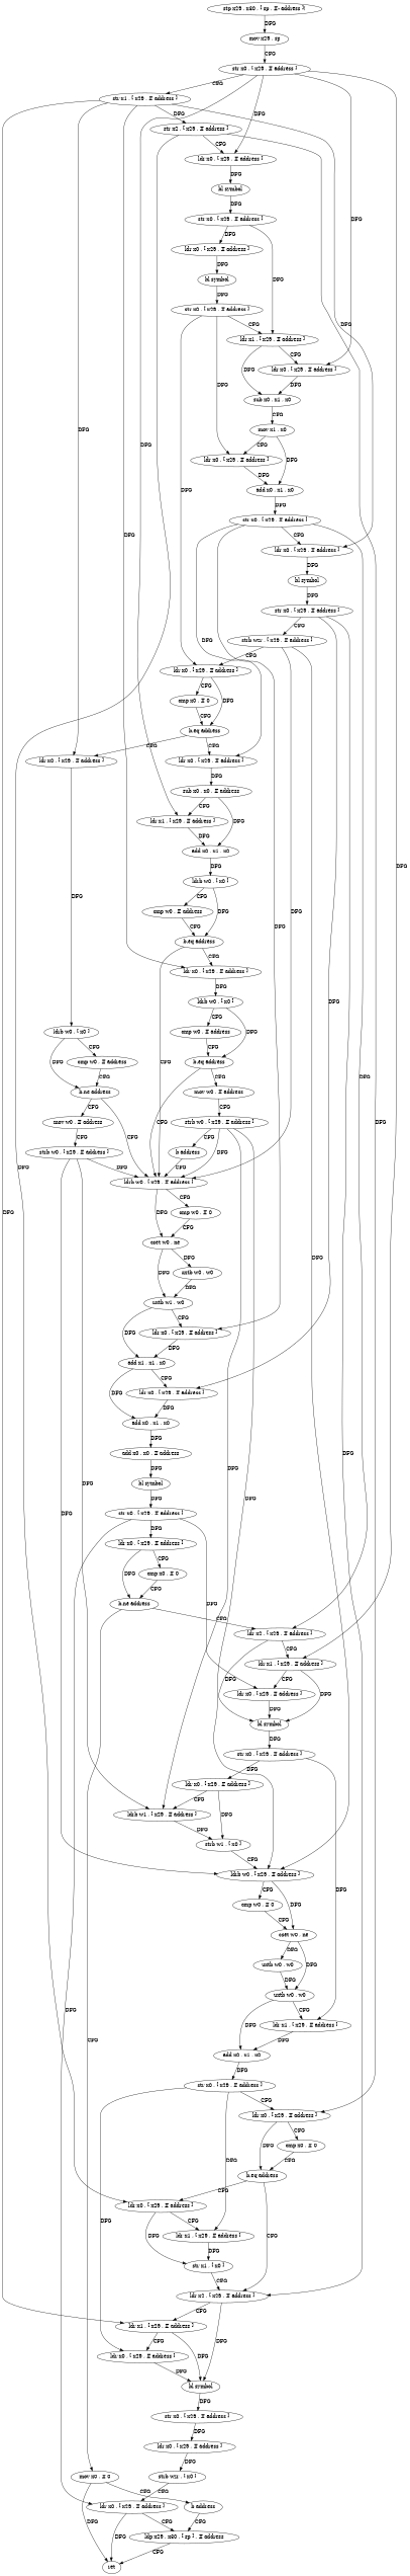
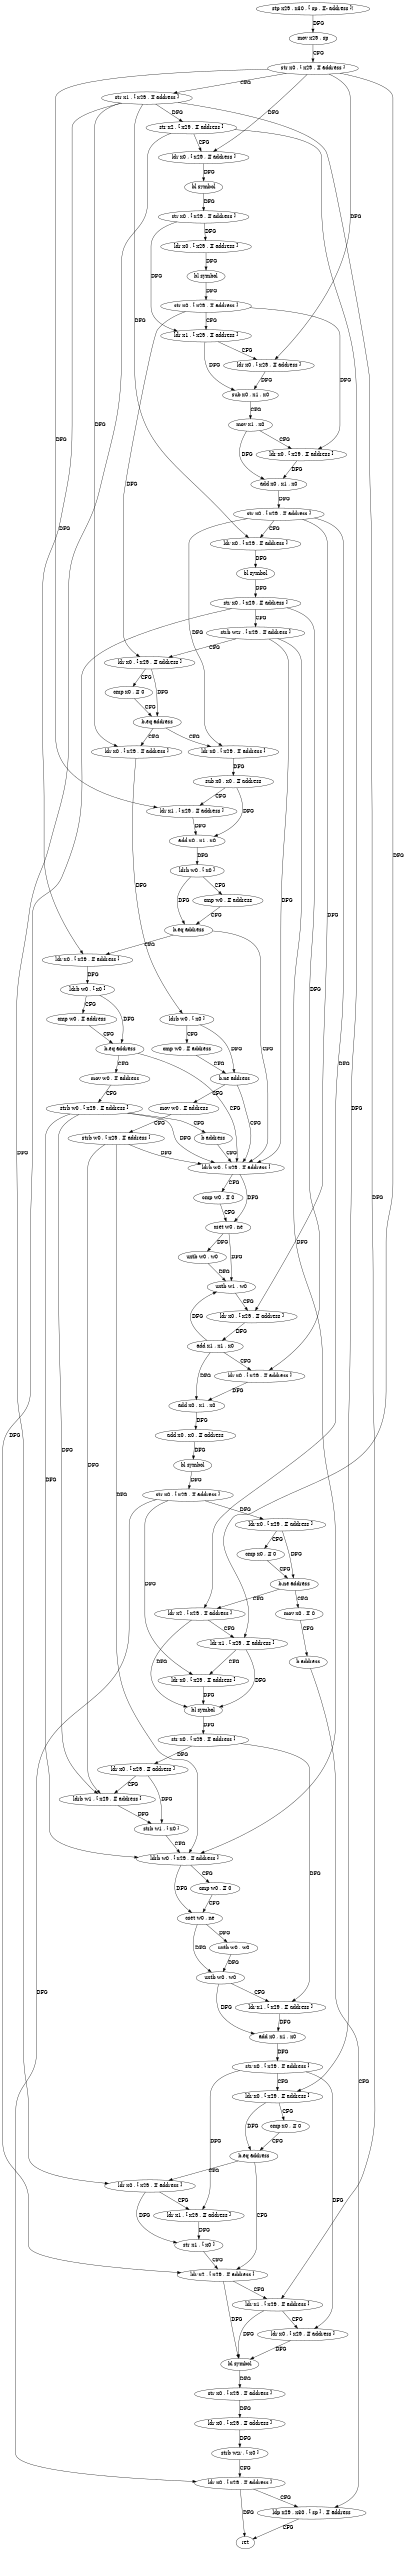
  digraph {
    n1 [label="stp x29 , x30 , [ sp , #- address ]!"]
    n2 [label="mov x29 , sp"]
    n3 [label="str x0 , [ x29 , # address ]"]
    n4 [label="str x1 , [ x29 , # address ]"]
    n5 [label="ldr x0 , [ x29 , # address ]"]
    n6 [label="ldr x0 , [ x29 , # address ]"]
    n7 [label="ldr x1 , [ x29 , # address ]"]
    n8 [label="ldr x1 , [ x29 , # address ]"]
    n9 [label="str x2 , [ x29 , # address ]"]
    n10 [label="ldr x0 , [ x29 , # address ]"]
    n11 [label="ldr x0 , [ x29 , # address ]"]
    n12 [label="ldr x0 , [ x29 , # address ]"]
    n13 [label="ldr x1 , [ x29 , # address ]"]
    n14 [label="bl symbol"]
    n15 [label="sub x0 , x1 , x0"]
    n16 [label="add x0 , x1 , x0"]
    n17 [label="ldr x0 , [ x29 , # address ]"]
    n18 [label="bl symbol"]
    n19 [label="ldr x0 , [ x29 , # address ]"]
    n20 [label="ldr x0 , [ x29 , # address ]"]
    n21 [label="bl symbol"]
    n22 [label="ldrb w0 , [ x0 ]"]
    n23 [label="ldrb w0 , [ x0 ]"]
    n24 [label="ldr x0 , [ x29 , # address ]"]
    n25 [label="bl symbol"]
    n26 [label="cmp x0 , # 0"]
    n27 [label="b.eq address"]
    n28 [label="ldr x1 , [ x29 , # address ]"]
    n29 [label="str x1 , [ x0 ]"]
    n30 [label="str x0 , [ x29 , # address ]"]
    n31 [label="ldr x0 , [ x29 , # address ]"]
    n32 [label="ldr x1 , [ x29 , # address ]"]
    n33 [label="bl symbol"]
    n34 [label="str x0 , [ x29 , # address ]"]
    n35 [label="ldr x0 , [ x29 , # address ]"]
    n36 [label="ldr x0 , [ x29 , # address ]"]
    n37 [label="add x0 , x1 , x0"]
    n38 [label="cmp x0 , # 0"]
    n39 [label="b.eq address"]
    n40 [label="mov x1 , x0"]
    n41 [label="str x0 , [ x29 , # address ]"]
    n42 [label="ldr x0 , [ x29 , # address ]"]
    n43 [label="ldr x0 , [ x29 , # address ]"]
    n44 [label="ldr x2 , [ x29 , # address ]"]
    n45 [label="sub x0 , x0 , # address"]
    n46 [label="add x1 , x1 , x0"]
    n47 [label="str x0 , [ x29 , # address ]"]
    n48 [label="strb wzr , [ x29 , # address ]"]
    n49 [label="ldr x0 , [ x29 , # address ]"]
    n50 [label="ldr x2 , [ x29 , # address ]"]
    n51 [label="ldrb w0 , [ x29 , # address ]"]
    n52 [label="ldrb w0 , [ x29 , # address ]"]
    n53 [label="add x0 , x1 , x0"]
    n54 [label="cmp w0 , # 0"]
    n55 [label="cset w0 , ne"]
    n56 [label="ldrb w1 , [ x29 , # address ]"]
    n57 [label="strb w1 , [ x0 ]"]
    n58 [label="cmp w0 , # 0"]
    n59 [label="cset w0 , ne"]
    n60 [label="cmp w0 , # address"]
    n61 [label="b.ne address"]
    n62 [label="mov w0 , # address"]
    n63 [label="strb w0 , [ x29 , # address ]"]
    n64 [label="uxtb w0 , w0"]
    n65 [label="uxtb w1 , w0"]
    n66 [label="ldrb w0 , [ x0 ]"]
    n67 [label="cmp w0 , # address"]
    n68 [label="b.eq address"]
    n69 [label="cmp w0 , # address"]
    n70 [label="b.eq address"]
    n71 [label="add x0 , x0 , # address"]
    n72 [label="bl symbol"]
    n73 [label="str x0 , [ x29 , # address ]"]
    n74 [label="ldr x0 , [ x29 , # address ]"]
    n75 [label="ldr x0 , [ x29 , # address ]"]
    n76 [label="cmp x0 , # 0"]
    n77 [label="b.ne address"]
    n78 [label=ret]
    n79 [label="ldp x29 , x30 , [ sp ] , # address"]
    n80 [label="mov x0 , # 0"]
    n81 [label="b address"]
    n82 [label="str x0 , [ x29 , # address ]"]
    n83 [label="mov w0 , # address"]
    n84 [label="strb w0 , [ x29 , # address ]"]
    n85 [label="b address"]
    n86 [label="ldr x0 , [ x29 , # address ]"]
    n87 [label="ldr x1 , [ x29 , # address ]"]
    n88 [label="add x0 , x1 , x0"]
    n89 [label="uxtb w0 , w0"]
    n90 [label="uxtb w0 , w0"]
    n91 [label="str x0 , [ x29 , # address ]"]
    n92 [label="str x0 , [ x29 , # address ]"]
    n93 [label="ldr x0 , [ x29 , # address ]"]
    n94 [label="strb wzr , [ x0 ]"]
    n1 -> n2 [label=DFG]
    n2 -> n3 [label=CFG]
    n3 -> n4 [label=CFG]
    n3 -> n5 [label=DFG]
    n3 -> n6 [label=DFG]
    n3 -> n7 [label=DFG]
    n3 -> n8 [label=DFG]
    n4 -> n9 [label=DFG]
    n4 -> n10 [label=DFG]
    n4 -> n11 [label=DFG]
    n4 -> n12 [label=DFG]
    n4 -> n13 [label=DFG]
    n5 -> n14 [label=DFG]
    n6 -> n15 [label=DFG]
    n7 -> n16 [label=DFG]
    n8 -> n17 [label=CFG]
    n8 -> n18 [label=DFG]
    n9 -> n5 [label=CFG]
    n9 -> n19 [label=DFG]
    n9 -> n20 [label=DFG]
    n10 -> n21 [label=DFG]
    n11 -> n22 [label=DFG]
    n12 -> n23 [label=DFG]
    n13 -> n24 [label=CFG]
    n13 -> n25 [label=DFG]
    n14 -> n30 [label=DFG]
    n15 -> n40 [label=CFG]
    n16 -> n66 [label=DFG]
    n17 -> n18 [label=DFG]
    n18 -> n82 [label=DFG]
    n19 -> n26 [label=CFG]
    n19 -> n27 [label=DFG]
    n20 -> n28 [label=CFG]
    n20 -> n29 [label=DFG]
    n21 -> n47 [label=DFG]
    n22 -> n60 [label=CFG]
    n22 -> n61 [label=DFG]
    n23 -> n69 [label=CFG]
    n23 -> n70 [label=DFG]
    n24 -> n25 [label=DFG]
    n25 -> n92 [label=DFG]
    n26 -> n27 [label=CFG]
    n27 -> n20 [label=CFG]
    n27 -> n50 [label=CFG]
    n28 -> n29 [label=DFG]
    n29 -> n50 [label=CFG]
    n30 -> n31 [label=DFG]
    n30 -> n32 [label=DFG]
    n31 -> n33 [label=DFG]
    n32 -> n6 [label=CFG]
    n32 -> n15 [label=DFG]
    n33 -> n34 [label=DFG]
    n34 -> n32 [label=CFG]
    n34 -> n35 [label=DFG]
    n34 -> n36 [label=DFG]
    n35 -> n37 [label=DFG]
    n36 -> n38 [label=CFG]
    n36 -> n39 [label=DFG]
    n37 -> n41 [label=DFG]
    n38 -> n39 [label=CFG]
    n39 -> n11 [label=CFG]
    n39 -> n42 [label=CFG]
    n40 -> n35 [label=CFG]
    n40 -> n37 [label=DFG]
    n41 -> n10 [label=CFG]
    n41 -> n42 [label=DFG]
    n41 -> n43 [label=DFG]
    n41 -> n44 [label=DFG]
    n42 -> n45 [label=DFG]
    n43 -> n46 [label=DFG]
    n44 -> n8 [label=CFG]
    n44 -> n18 [label=DFG]
    n45 -> n7 [label=CFG]
    n45 -> n16 [label=DFG]
    n46 -> n49 [label=CFG]
    n46 -> n53 [label=DFG]
    n47 -> n48 [label=CFG]
    n47 -> n49 [label=DFG]
    n47 -> n50 [label=DFG]
    n48 -> n36 [label=CFG]
    n48 -> n51 [label=DFG]
    n48 -> n52 [label=DFG]
    n49 -> n53 [label=DFG]
    n50 -> n13 [label=CFG]
    n50 -> n25 [label=DFG]
    n51 -> n54 [label=CFG]
    n51 -> n55 [label=DFG]
    n52 -> n58 [label=CFG]
    n52 -> n59 [label=DFG]
    n53 -> n71 [label=DFG]
    n54 -> n55 [label=CFG]
    n55 -> n64 [label=DFG]
    n55 -> n65 [label=DFG]
    n56 -> n57 [label=DFG]
    n57 -> n52 [label=CFG]
    n58 -> n59 [label=CFG]
    n59 -> n89 [label=DFG]
    n59 -> n90 [label=DFG]
    n60 -> n61 [label=CFG]
    n61 -> n51 [label=CFG]
    n61 -> n62 [label=CFG]
    n62 -> n63 [label=CFG]
    n63 -> n51 [label=DFG]
    n63 -> n52 [label=DFG]
    n63 -> n56 [label=DFG]
    n64 -> n65 [label=DFG]
    n65 -> n43 [label=CFG]
-   n65 -> n46 [label=DFG]
+   n46 -> n65 [label=DFG]
    n66 -> n67 [label=CFG]
    n66 -> n68 [label=DFG]
    n67 -> n68 [label=CFG]
    n68 -> n12 [label=CFG]
    n68 -> n51 [label=CFG]
    n69 -> n70 [label=CFG]
    n70 -> n51 [label=CFG]
    n70 -> n83 [label=CFG]
    n71 -> n72 [label=DFG]
    n72 -> n73 [label=DFG]
    n73 -> n17 [label=DFG]
    n73 -> n74 [label=DFG]
    n73 -> n75 [label=DFG]
    n74 -> n76 [label=CFG]
    n74 -> n77 [label=DFG]
    n75 -> n78 [label=DFG]
    n75 -> n79 [label=CFG]
    n76 -> n77 [label=CFG]
    n77 -> n44 [label=CFG]
    n77 -> n80 [label=CFG]
    n79 -> n78 [label=CFG]
-   n80 -> n78 [label=DFG]
    n80 -> n81 [label=CFG]
    n81 -> n79 [label=CFG]
    n82 -> n86 [label=DFG]
    n82 -> n87 [label=DFG]
    n83 -> n84 [label=CFG]
    n84 -> n51 [label=DFG]
    n84 -> n52 [label=DFG]
    n84 -> n56 [label=DFG]
    n84 -> n85 [label=CFG]
    n85 -> n51 [label=CFG]
    n86 -> n56 [label=CFG]
    n86 -> n57 [label=DFG]
    n87 -> n88 [label=DFG]
    n88 -> n91 [label=DFG]
    n89 -> n90 [label=DFG]
    n90 -> n87 [label=CFG]
    n90 -> n88 [label=DFG]
    n91 -> n19 [label=CFG]
    n91 -> n24 [label=DFG]
    n91 -> n28 [label=DFG]
    n92 -> n93 [label=DFG]
    n93 -> n94 [label=DFG]
    n94 -> n75 [label=CFG]
  }
